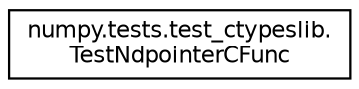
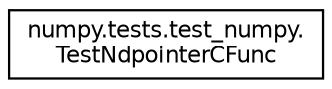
  digraph {
    rankdir=LR
-   n1 [color=black fillcolor=white fontname=Helvetica fontsize=10 height=0.2 label="numpy.tests.test_ctypeslib.\lTestNdpointerCFunc" shape=record style=filled width=0.4]
+   n1 [color=black fillcolor=white fontname=Helvetica fontsize=10 height=0.2 label="numpy.tests.test_numpy.\lTestNdpointerCFunc" shape=record style=filled width=0.4]
  }
